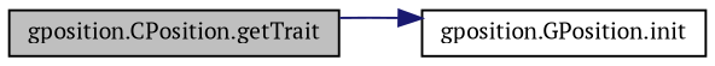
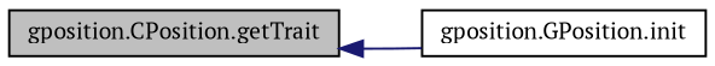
  digraph {
    rankdir=LR
    fontname="PT Serif"
    node [color=black fontname="PT Serif" fontsize=10 shape=record style=filled]
    n1 [fillcolor=grey75 fontcolor=black height=0.2 label="gposition.CPosition.getTrait" width=0.4]
    n2 [fillcolor=white height=0.2 label="gposition.GPosition.init" width=0.4]
-   n2 -> n1 [color=midnightblue dir=back fontname="PT Serif" fontsize=10 labelfontname=Helvetica labelfontsize=10 style=solid]
+   n1 -> n2 [color=midnightblue dir=back fontname="PT Serif" fontsize=10 labelfontname=Helvetica labelfontsize=10 style=solid]
  }
